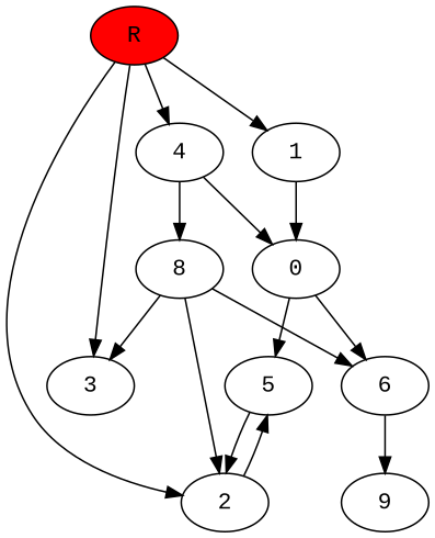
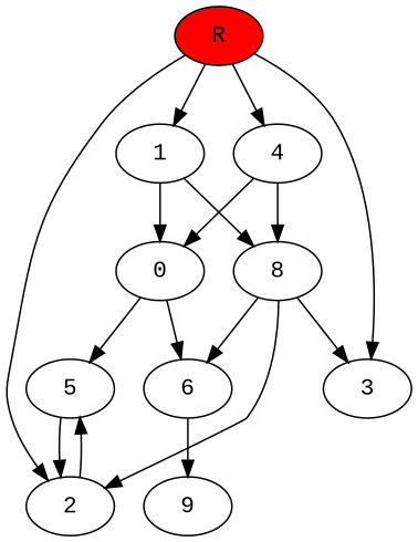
  digraph {
    fontname="Liberation Mono"
    node [fontname="Liberation Mono"]
    edge [fontname="Liberation Mono"]
    n1 [label=0]
    1
    8
    5
    6
    2
    3
    4
    9
    R [fillcolor="#ff0000" style=filled]
    n1 -> 5
    n1 -> 6
    1 -> n1
+   1 -> 8
    8 -> 6
    8 -> 2
    8 -> 3
    5 -> 2
    6 -> 9
    2 -> 5
    4 -> n1
    4 -> 8
    R -> 1
    R -> 2
    R -> 3
    R -> 4
  }
